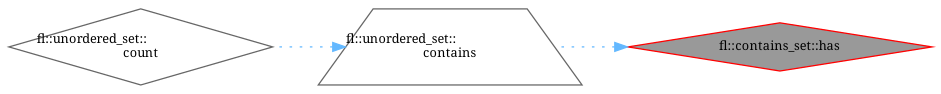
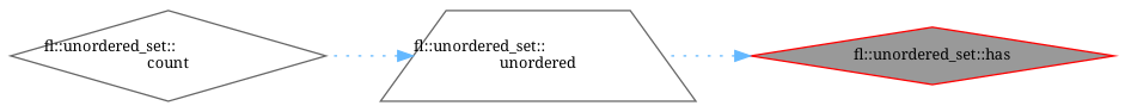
  digraph {
    fontname="Noto Serif"
    rankdir=RL
    node [color=gray40 fillcolor=white fontname="Noto Serif" fontsize=10 shape=diamond style=filled]
    edge [color=steelblue1 dir=back fontname="Noto Serif" fontsize=10 labelfontname=Helvetica labelfontsize=10 style=dotted]
-   n1 [color=red fillcolor=grey60 fontcolor=black height=0.2 label="fl::contains_set::has" width=0.4]
-   n2 [height=0.2 label="fl::unordered_set::\lcontains" shape=trapezium width=0.4]
+   n1 [color=red fillcolor=grey60 fontcolor=black height=0.2 label="fl::unordered_set::has" width=0.4]
+   n2 [height=0.2 label="fl::unordered_set::\lunordered" shape=trapezium width=0.4]
    n3 [height=0.2 label="fl::unordered_set::\lcount" width=0.4]
    n1 -> n2
    n2 -> n3
  }
